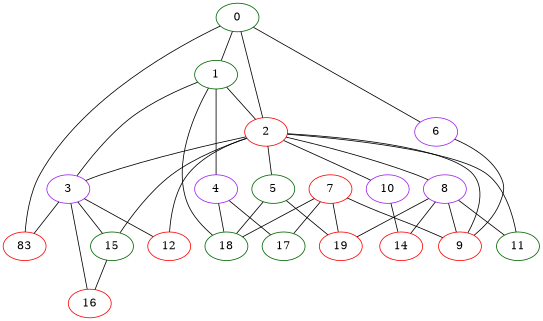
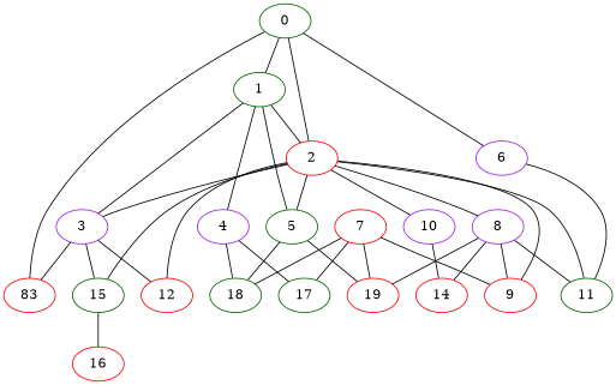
  graph {
    node [color=red]
    0 [color=darkgreen]
    1 [color=darkgreen]
    n3 [label=83]
    2
    6 [color=purple]
    3 [color=purple]
    4 [color=purple]
    5 [color=darkgreen]
    8 [color=purple]
    9
    10 [color=purple]
    11 [color=darkgreen]
    12
    15 [color=darkgreen]
    16
    18 [color=darkgreen]
    17 [color=darkgreen]
    19
    7
    14
    0 -- 1
    0 -- n3
    0 -- 2
    0 -- 6
    1 -- 2
    1 -- 3
    1 -- 4
-   1 -- 18
+   1 -- 5
    2 -- 3
    2 -- 5
    2 -- 8
    2 -- 9
    2 -- 10
    2 -- 11
    2 -- 12
    2 -- 15
-   6 -- 9
+   6 -- 11
    3 -- n3
    3 -- 12
    3 -- 15
-   3 -- 16
    4 -- 18
    4 -- 17
    5 -- 18
    5 -- 19
    8 -- 9
    8 -- 11
    8 -- 19
    8 -- 14
    10 -- 14
    15 -- 16
    7 -- 9
    7 -- 18
    7 -- 17
    7 -- 19
  }
